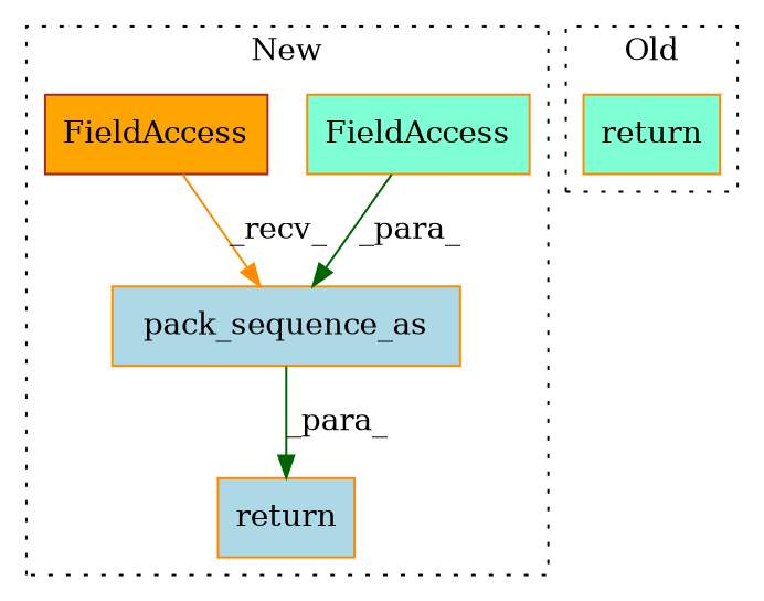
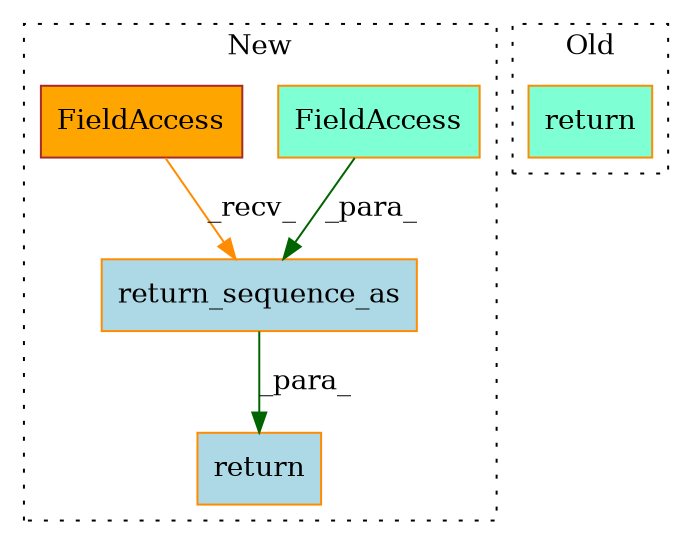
  digraph {
    node [a=22 l=7 shape=box style=filled fillcolor=lightblue color=darkorange]
    edge [color=darkgreen]
-   n1 [a=32 l="17,1" label=pack_sequence_as s="5976,6178"]
+   n1 [a=32 l="17,1" label=return_sequence_as s="5976,6178"]
    n2 [l=22 label=FieldAccess s=5993 fillcolor=aquamarine]
    n3 [l=15 label=FieldAccess s=5960 fillcolor=orange color=brown]
    n4 [a=41 label=return s=5953]
    n5 [a=41 label=return s=6300 fillcolor=aquamarine]
    subgraph cluster_1 {
      label=New
      style=dotted
      n1
      n2
      n3
      n4
    }
    subgraph cluster_2 {
      label=Old
      style=dotted
      n5
    }
    n1 -> n4 [label=_para_]
    n2 -> n1 [label=_para_]
    n3 -> n1 [label=_recv_ color=darkorange]
  }
